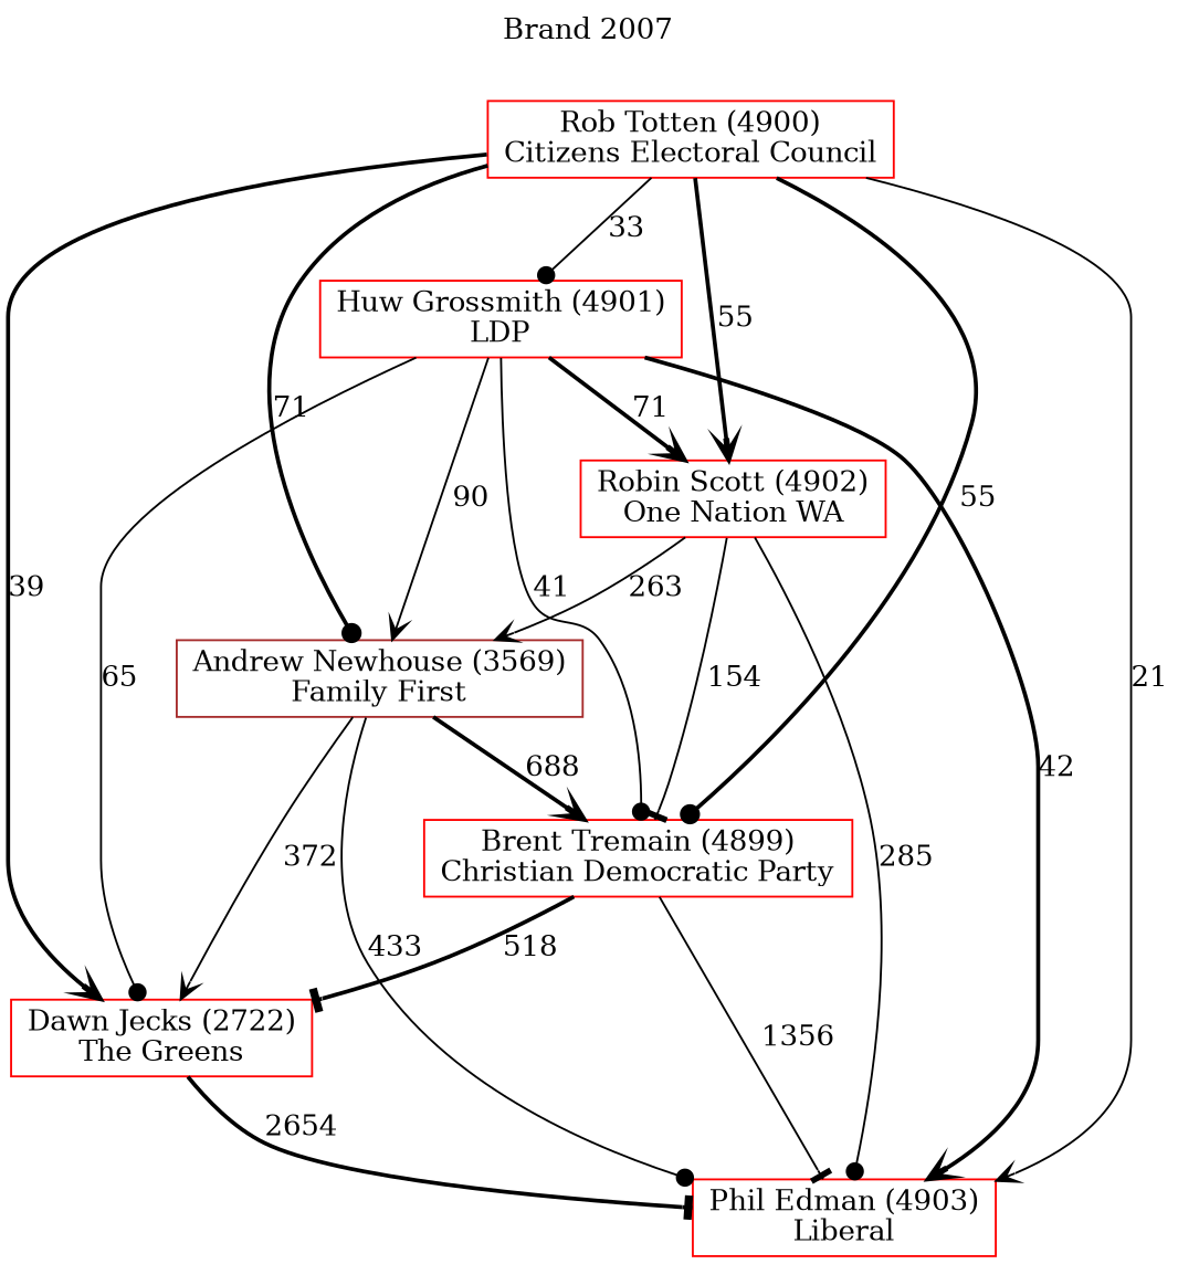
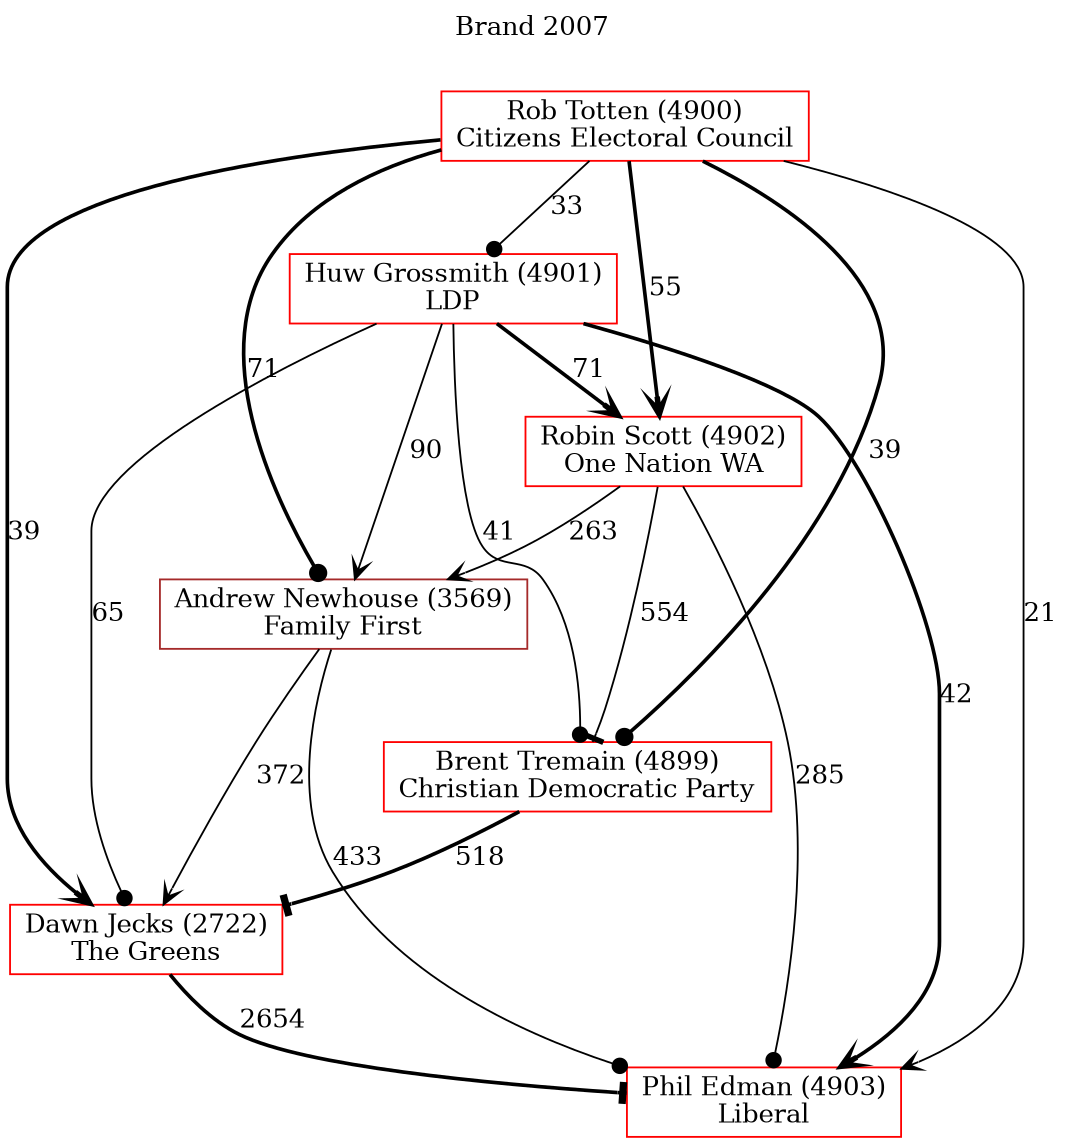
  digraph {
    label="Brand 2007"
    labelloc=t
    mclimit=10
    node [color=red shape=box]
    edge [arrowhead=vee style=solid]
    n1 [label="Phil Edman (4903)\nLiberal"]
    n2 [label="Dawn Jecks (2722)\nThe Greens"]
    n3 [label="Brent Tremain (4899)\nChristian Democratic Party"]
    n4 [color=brown label="Andrew Newhouse (3569)\nFamily First"]
    n5 [label="Robin Scott (4902)\nOne Nation WA"]
    n6 [label="Huw Grossmith (4901)\nLDP"]
    n7 [label="Rob Totten (4900)\nCitizens Electoral Council"]
    n2 -> n1 [arrowhead=tee label=2654 style=bold]
-   n3 -> n1 [arrowhead=tee label=1356]
    n3 -> n2 [arrowhead=tee label=518 style=bold]
    n4 -> n1 [arrowhead=dot label=433]
    n4 -> n2 [label=372]
-   n4 -> n3 [label=688 style=bold]
    n5 -> n1 [arrowhead=dot label=285]
-   n5 -> n3 [arrowhead=tee label=154]
+   n5 -> n3 [arrowhead=tee label=554]
    n5 -> n4 [label=263]
    n6 -> n1 [label=42 style=bold]
    n6 -> n2 [arrowhead=dot label=65]
    n6 -> n3 [arrowhead=dot label=41]
    n6 -> n4 [label=90]
    n6 -> n5 [label=71 style=bold]
    n7 -> n1 [label=21]
    n7 -> n2 [label=39 style=bold]
-   n7 -> n3 [arrowhead=dot label=55 style=bold]
+   n7 -> n3 [arrowhead=dot label=39 style=bold]
    n7 -> n4 [arrowhead=dot label=71 style=bold]
    n7 -> n5 [label=55 style=bold]
    n7 -> n6 [arrowhead=dot label=33]
  }
